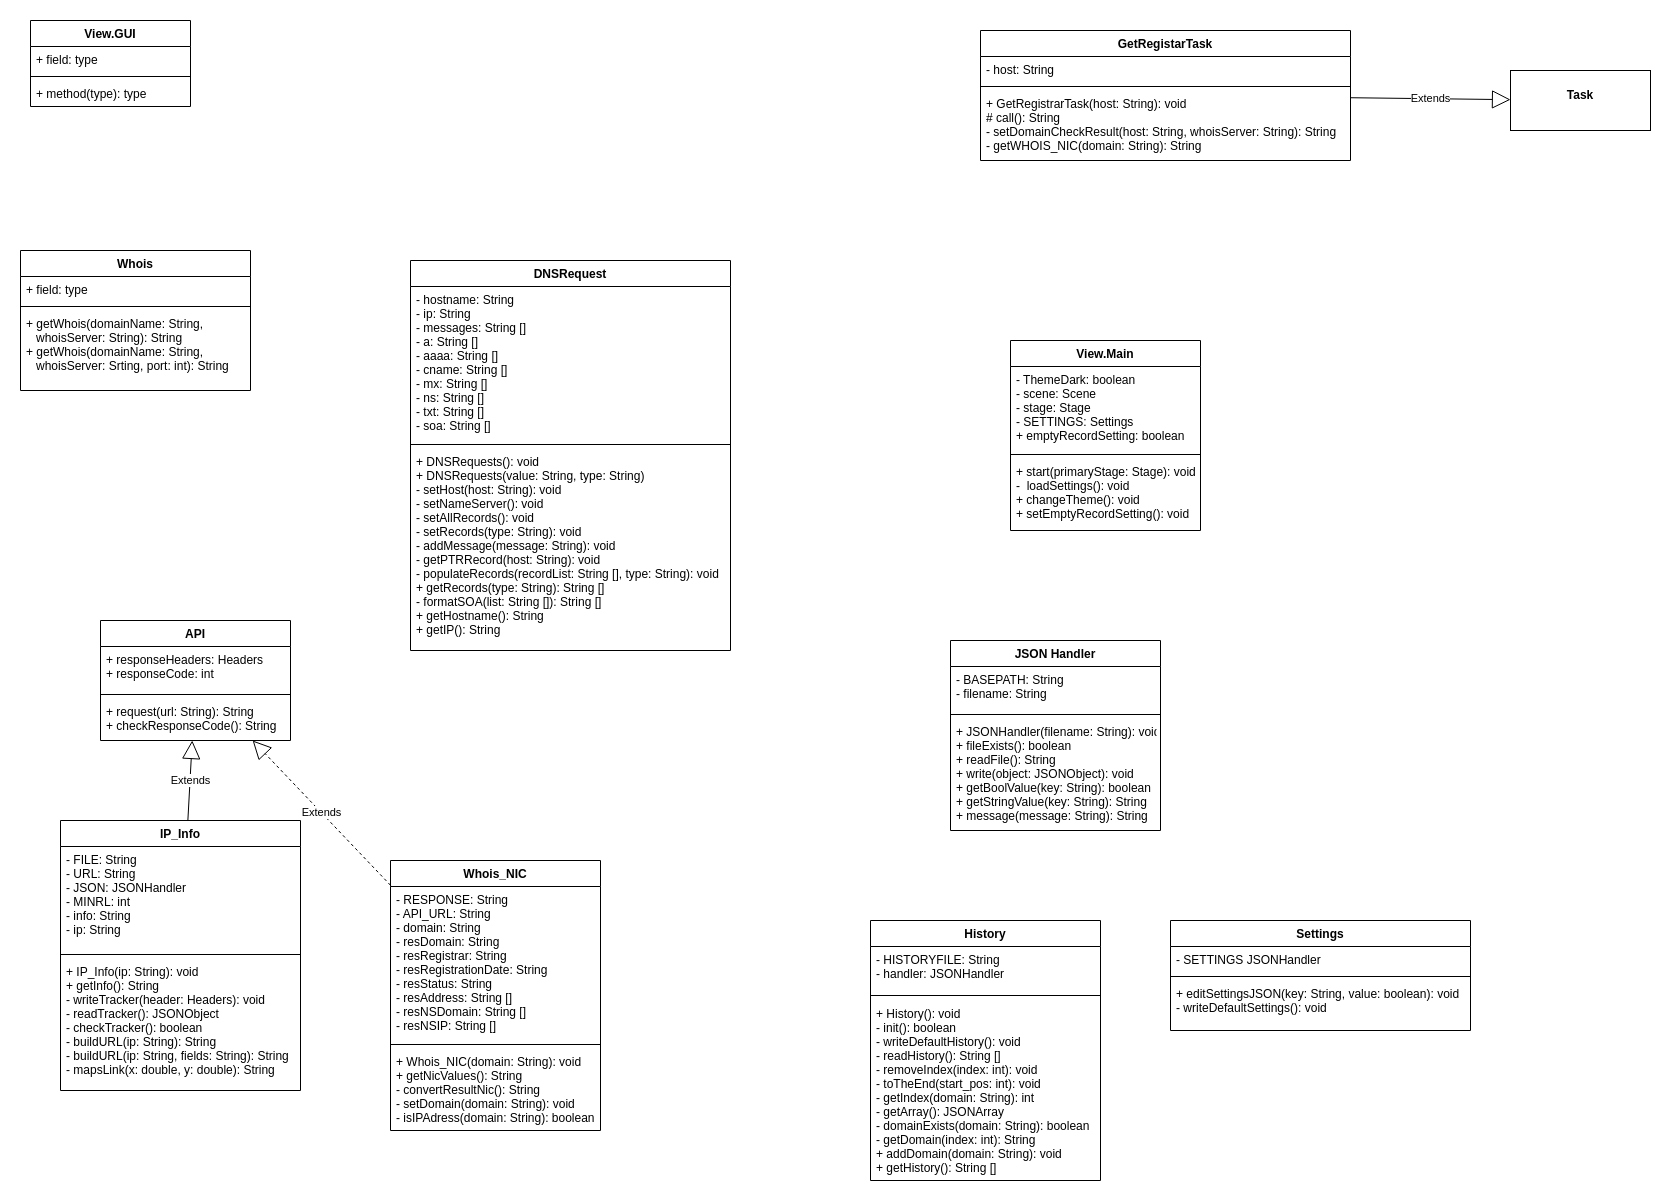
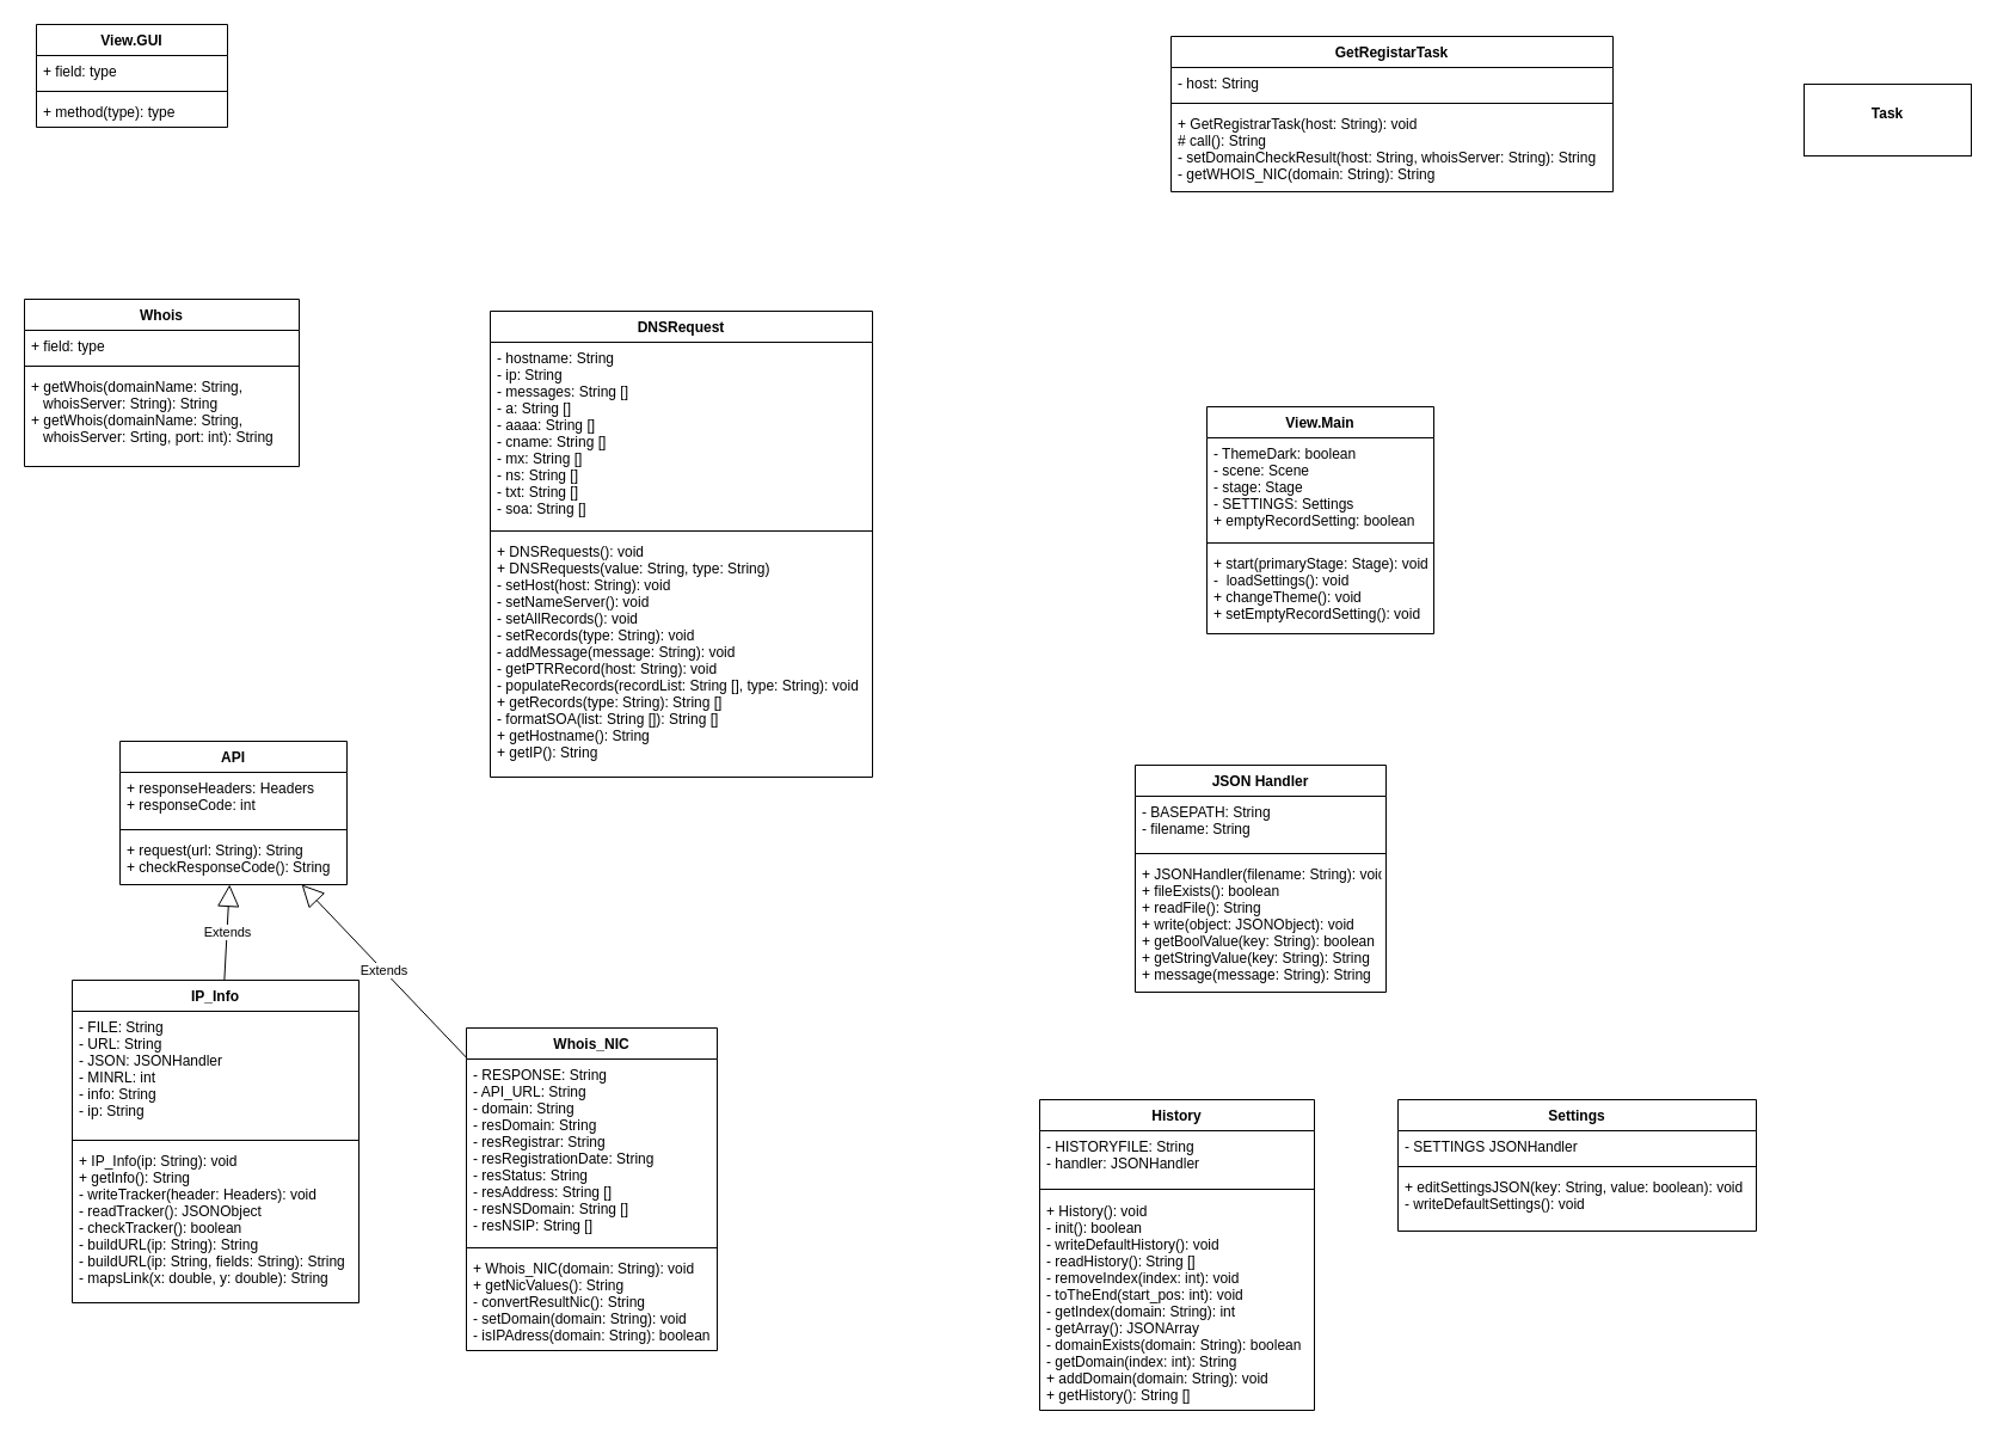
  <mxCell id="0" />
  <mxCell id="1" parent="0" />
  <mxCell id="2" value="IP_Info" style="swimlane;fontStyle=1;align=center;verticalAlign=top;childLayout=stackLayout;horizontal=1;startSize=26;horizontalStack=0;resizeParent=1;resizeParentMax=0;resizeLast=0;collapsible=1;marginBottom=0;" parent="1" vertex="1"><mxGeometry x="60" y="820" width="240" height="270" as="geometry" /></mxCell>
  <mxCell id="3" value="- FILE: String&#10;- URL: String&#10;- JSON: JSONHandler&#10;- MINRL: int&#10;- info: String&#10;- ip: String" style="text;strokeColor=none;fillColor=none;align=left;verticalAlign=top;spacingLeft=4;spacingRight=4;overflow=hidden;rotatable=0;points=[[0,0.5],[1,0.5]];portConstraint=eastwest;" parent="2" vertex="1"><mxGeometry y="26" width="240" height="104" as="geometry" /></mxCell>
  <mxCell id="4" value="" style="line;strokeWidth=1;fillColor=none;align=left;verticalAlign=middle;spacingTop=-1;spacingLeft=3;spacingRight=3;rotatable=0;labelPosition=right;points=[];portConstraint=eastwest;" parent="2" vertex="1"><mxGeometry y="130" width="240" height="8" as="geometry" /></mxCell>
  <mxCell id="5" value="+ IP_Info(ip: String): void&#10;+ getInfo(): String&#10;- writeTracker(header: Headers): void&#10;- readTracker(): JSONObject&#10;- checkTracker(): boolean&#10;- buildURL(ip: String): String&#10;- buildURL(ip: String, fields: String): String&#10;- mapsLink(x: double, y: double): String" style="text;strokeColor=none;fillColor=none;align=left;verticalAlign=top;spacingLeft=4;spacingRight=4;overflow=hidden;rotatable=0;points=[[0,0.5],[1,0.5]];portConstraint=eastwest;" parent="2" vertex="1"><mxGeometry y="138" width="240" height="132" as="geometry" /></mxCell>
  <mxCell id="6" value="Whois" style="swimlane;fontStyle=1;align=center;verticalAlign=top;childLayout=stackLayout;horizontal=1;startSize=26;horizontalStack=0;resizeParent=1;resizeParentMax=0;resizeLast=0;collapsible=1;marginBottom=0;" parent="1" vertex="1"><mxGeometry x="20" y="250" width="230" height="140" as="geometry" /></mxCell>
  <mxCell id="7" value="+ field: type" style="text;strokeColor=none;fillColor=none;align=left;verticalAlign=top;spacingLeft=4;spacingRight=4;overflow=hidden;rotatable=0;points=[[0,0.5],[1,0.5]];portConstraint=eastwest;" parent="6" vertex="1"><mxGeometry y="26" width="230" height="26" as="geometry" /></mxCell>
  <mxCell id="8" value="" style="line;strokeWidth=1;fillColor=none;align=left;verticalAlign=middle;spacingTop=-1;spacingLeft=3;spacingRight=3;rotatable=0;labelPosition=right;points=[];portConstraint=eastwest;" parent="6" vertex="1"><mxGeometry y="52" width="230" height="8" as="geometry" /></mxCell>
  <mxCell id="9" value="+ getWhois(domainName: String,&#10;   whoisServer: String): String&#10;+ getWhois(domainName: String, &#10;   whoisServer: Srting, port: int): String&#10;" style="text;strokeColor=none;fillColor=none;align=left;verticalAlign=top;spacingLeft=4;spacingRight=4;overflow=hidden;rotatable=0;points=[[0,0.5],[1,0.5]];portConstraint=eastwest;" parent="6" vertex="1"><mxGeometry y="60" width="230" height="80" as="geometry" /></mxCell>
  <mxCell id="10" value="Whois_NIC" style="swimlane;fontStyle=1;align=center;verticalAlign=top;childLayout=stackLayout;horizontal=1;startSize=26;horizontalStack=0;resizeParent=1;resizeParentMax=0;resizeLast=0;collapsible=1;marginBottom=0;" parent="1" vertex="1"><mxGeometry x="390" y="860" width="210" height="270" as="geometry" /></mxCell>
  <mxCell id="11" value="- RESPONSE: String&#10;- API_URL: String&#10;- domain: String&#10;- resDomain: String&#10;- resRegistrar: String&#10;- resRegistrationDate: String&#10;- resStatus: String&#10;- resAddress: String []&#10;- resNSDomain: String []&#10;- resNSIP: String []" style="text;strokeColor=none;fillColor=none;align=left;verticalAlign=top;spacingLeft=4;spacingRight=4;overflow=hidden;rotatable=0;points=[[0,0.5],[1,0.5]];portConstraint=eastwest;" parent="10" vertex="1"><mxGeometry y="26" width="210" height="154" as="geometry" /></mxCell>
  <mxCell id="12" value="" style="line;strokeWidth=1;fillColor=none;align=left;verticalAlign=middle;spacingTop=-1;spacingLeft=3;spacingRight=3;rotatable=0;labelPosition=right;points=[];portConstraint=eastwest;" parent="10" vertex="1"><mxGeometry y="180" width="210" height="8" as="geometry" /></mxCell>
  <mxCell id="13" value="+ Whois_NIC(domain: String): void&#10;+ getNicValues(): String&#10;- convertResultNic(): String&#10;- setDomain(domain: String): void&#10;- isIPAdress(domain: String): boolean" style="text;strokeColor=none;fillColor=none;align=left;verticalAlign=top;spacingLeft=4;spacingRight=4;overflow=hidden;rotatable=0;points=[[0,0.5],[1,0.5]];portConstraint=eastwest;" parent="10" vertex="1"><mxGeometry y="188" width="210" height="82" as="geometry" /></mxCell>
  <mxCell id="14" value="API" style="swimlane;fontStyle=1;align=center;verticalAlign=top;childLayout=stackLayout;horizontal=1;startSize=26;horizontalStack=0;resizeParent=1;resizeParentMax=0;resizeLast=0;collapsible=1;marginBottom=0;" parent="1" vertex="1"><mxGeometry x="100" y="620" width="190" height="120" as="geometry" /></mxCell>
  <mxCell id="15" value="+ responseHeaders: Headers&#10;+ responseCode: int" style="text;strokeColor=none;fillColor=none;align=left;verticalAlign=top;spacingLeft=4;spacingRight=4;overflow=hidden;rotatable=0;points=[[0,0.5],[1,0.5]];portConstraint=eastwest;" parent="14" vertex="1"><mxGeometry y="26" width="190" height="44" as="geometry" /></mxCell>
  <mxCell id="16" value="" style="line;strokeWidth=1;fillColor=none;align=left;verticalAlign=middle;spacingTop=-1;spacingLeft=3;spacingRight=3;rotatable=0;labelPosition=right;points=[];portConstraint=eastwest;" parent="14" vertex="1"><mxGeometry y="70" width="190" height="8" as="geometry" /></mxCell>
  <mxCell id="17" value="+ request(url: String): String&#10;+ checkResponseCode(): String" style="text;strokeColor=none;fillColor=none;align=left;verticalAlign=top;spacingLeft=4;spacingRight=4;overflow=hidden;rotatable=0;points=[[0,0.5],[1,0.5]];portConstraint=eastwest;" parent="14" vertex="1"><mxGeometry y="78" width="190" height="42" as="geometry" /></mxCell>
  <mxCell id="18" value="View.GUI" style="swimlane;fontStyle=1;align=center;verticalAlign=top;childLayout=stackLayout;horizontal=1;startSize=26;horizontalStack=0;resizeParent=1;resizeParentMax=0;resizeLast=0;collapsible=1;marginBottom=0;" parent="1" vertex="1"><mxGeometry x="30" y="20" width="160" height="86" as="geometry" /></mxCell>
  <mxCell id="19" value="+ field: type" style="text;strokeColor=none;fillColor=none;align=left;verticalAlign=top;spacingLeft=4;spacingRight=4;overflow=hidden;rotatable=0;points=[[0,0.5],[1,0.5]];portConstraint=eastwest;" parent="18" vertex="1"><mxGeometry y="26" width="160" height="26" as="geometry" /></mxCell>
  <mxCell id="20" value="" style="line;strokeWidth=1;fillColor=none;align=left;verticalAlign=middle;spacingTop=-1;spacingLeft=3;spacingRight=3;rotatable=0;labelPosition=right;points=[];portConstraint=eastwest;" parent="18" vertex="1"><mxGeometry y="52" width="160" height="8" as="geometry" /></mxCell>
  <mxCell id="21" value="+ method(type): type" style="text;strokeColor=none;fillColor=none;align=left;verticalAlign=top;spacingLeft=4;spacingRight=4;overflow=hidden;rotatable=0;points=[[0,0.5],[1,0.5]];portConstraint=eastwest;" parent="18" vertex="1"><mxGeometry y="60" width="160" height="26" as="geometry" /></mxCell>
  <mxCell id="22" value="JSON Handler" style="swimlane;fontStyle=1;align=center;verticalAlign=top;childLayout=stackLayout;horizontal=1;startSize=26;horizontalStack=0;resizeParent=1;resizeParentMax=0;resizeLast=0;collapsible=1;marginBottom=0;" parent="1" vertex="1"><mxGeometry x="950" y="640" width="210" height="190" as="geometry" /></mxCell>
  <mxCell id="23" value="- BASEPATH: String&#10;- filename: String" style="text;strokeColor=none;fillColor=none;align=left;verticalAlign=top;spacingLeft=4;spacingRight=4;overflow=hidden;rotatable=0;points=[[0,0.5],[1,0.5]];portConstraint=eastwest;" parent="22" vertex="1"><mxGeometry y="26" width="210" height="44" as="geometry" /></mxCell>
  <mxCell id="24" value="" style="line;strokeWidth=1;fillColor=none;align=left;verticalAlign=middle;spacingTop=-1;spacingLeft=3;spacingRight=3;rotatable=0;labelPosition=right;points=[];portConstraint=eastwest;" parent="22" vertex="1"><mxGeometry y="70" width="210" height="8" as="geometry" /></mxCell>
  <mxCell id="25" value="+ JSONHandler(filename: String): void&#10;+ fileExists(): boolean&#10;+ readFile(): String&#10;+ write(object: JSONObject): void&#10;+ getBoolValue(key: String): boolean&#10;+ getStringValue(key: String): String&#10;+ message(message: String): String&#10;" style="text;strokeColor=none;fillColor=none;align=left;verticalAlign=top;spacingLeft=4;spacingRight=4;overflow=hidden;rotatable=0;points=[[0,0.5],[1,0.5]];portConstraint=eastwest;" parent="22" vertex="1"><mxGeometry y="78" width="210" height="112" as="geometry" /></mxCell>
  <mxCell id="26" value="History" style="swimlane;fontStyle=1;align=center;verticalAlign=top;childLayout=stackLayout;horizontal=1;startSize=26;horizontalStack=0;resizeParent=1;resizeParentMax=0;resizeLast=0;collapsible=1;marginBottom=0;" parent="1" vertex="1"><mxGeometry x="870" y="920" width="230" height="260" as="geometry" /></mxCell>
  <mxCell id="27" value="- HISTORYFILE: String&#10;- handler: JSONHandler&#10;" style="text;strokeColor=none;fillColor=none;align=left;verticalAlign=top;spacingLeft=4;spacingRight=4;overflow=hidden;rotatable=0;points=[[0,0.5],[1,0.5]];portConstraint=eastwest;" parent="26" vertex="1"><mxGeometry y="26" width="230" height="44" as="geometry" /></mxCell>
  <mxCell id="28" value="" style="line;strokeWidth=1;fillColor=none;align=left;verticalAlign=middle;spacingTop=-1;spacingLeft=3;spacingRight=3;rotatable=0;labelPosition=right;points=[];portConstraint=eastwest;" parent="26" vertex="1"><mxGeometry y="70" width="230" height="10" as="geometry" /></mxCell>
  <mxCell id="29" value="+ History(): void&#10;- init(): boolean&#10;- writeDefaultHistory(): void&#10;- readHistory(): String []&#10;- removeIndex(index: int): void&#10;- toTheEnd(start_pos: int): void&#10;- getIndex(domain: String): int&#10;- getArray(): JSONArray&#10;- domainExists(domain: String): boolean&#10;- getDomain(index: int): String&#10;+ addDomain(domain: String): void&#10;+ getHistory(): String []" style="text;strokeColor=none;fillColor=none;align=left;verticalAlign=top;spacingLeft=4;spacingRight=4;overflow=hidden;rotatable=0;points=[[0,0.5],[1,0.5]];portConstraint=eastwest;" parent="26" vertex="1"><mxGeometry y="80" width="230" height="180" as="geometry" /></mxCell>
  <mxCell id="30" value="Settings" style="swimlane;fontStyle=1;align=center;verticalAlign=top;childLayout=stackLayout;horizontal=1;startSize=26;horizontalStack=0;resizeParent=1;resizeParentMax=0;resizeLast=0;collapsible=1;marginBottom=0;" parent="1" vertex="1"><mxGeometry x="1170" y="920" width="300" height="110" as="geometry" /></mxCell>
  <mxCell id="31" value="- SETTINGS JSONHandler" style="text;strokeColor=none;fillColor=none;align=left;verticalAlign=top;spacingLeft=4;spacingRight=4;overflow=hidden;rotatable=0;points=[[0,0.5],[1,0.5]];portConstraint=eastwest;" parent="30" vertex="1"><mxGeometry y="26" width="300" height="26" as="geometry" /></mxCell>
  <mxCell id="32" value="" style="line;strokeWidth=1;fillColor=none;align=left;verticalAlign=middle;spacingTop=-1;spacingLeft=3;spacingRight=3;rotatable=0;labelPosition=right;points=[];portConstraint=eastwest;" parent="30" vertex="1"><mxGeometry y="52" width="300" height="8" as="geometry" /></mxCell>
  <mxCell id="33" value="+ editSettingsJSON(key: String, value: boolean): void&#10;- writeDefaultSettings(): void" style="text;strokeColor=none;fillColor=none;align=left;verticalAlign=top;spacingLeft=4;spacingRight=4;overflow=hidden;rotatable=0;points=[[0,0.5],[1,0.5]];portConstraint=eastwest;" parent="30" vertex="1"><mxGeometry y="60" width="300" height="50" as="geometry" /></mxCell>
  <mxCell id="34" value="Extends" style="endArrow=block;endSize=16;endFill=0;html=1;" parent="1" source="2" target="14" edge="1"><mxGeometry width="160" relative="1" as="geometry"><mxPoint x="40" y="560" as="sourcePoint" /><mxPoint x="200" y="560" as="targetPoint" /></mxGeometry></mxCell>
- <mxCell id="35" value="Extends" style="endArrow=block;endSize=16;endFill=0;html=1;dashed=1;" parent="1" source="10" target="14" edge="1"><mxGeometry width="160" relative="1" as="geometry"><mxPoint x="250" y="350" as="sourcePoint" /><mxPoint x="410" y="350" as="targetPoint" /></mxGeometry></mxCell>
+ <mxCell id="35" value="Extends" style="endArrow=block;endSize=16;endFill=0;html=1;" parent="1" source="10" target="14" edge="1"><mxGeometry width="160" relative="1" as="geometry"><mxPoint x="250" y="350" as="sourcePoint" /><mxPoint x="410" y="350" as="targetPoint" /></mxGeometry></mxCell>
  <mxCell id="36" value="View.Main" style="swimlane;fontStyle=1;align=center;verticalAlign=top;childLayout=stackLayout;horizontal=1;startSize=26;horizontalStack=0;resizeParent=1;resizeParentMax=0;resizeLast=0;collapsible=1;marginBottom=0;" parent="1" vertex="1"><mxGeometry x="1010" y="340" width="190" height="190" as="geometry" /></mxCell>
  <mxCell id="37" value="- ThemeDark: boolean&#10;- scene: Scene&#10;- stage: Stage&#10;- SETTINGS: Settings&#10;+ emptyRecordSetting: boolean" style="text;strokeColor=none;fillColor=none;align=left;verticalAlign=top;spacingLeft=4;spacingRight=4;overflow=hidden;rotatable=0;points=[[0,0.5],[1,0.5]];portConstraint=eastwest;" parent="36" vertex="1"><mxGeometry y="26" width="190" height="84" as="geometry" /></mxCell>
  <mxCell id="38" value="" style="line;strokeWidth=1;fillColor=none;align=left;verticalAlign=middle;spacingTop=-1;spacingLeft=3;spacingRight=3;rotatable=0;labelPosition=right;points=[];portConstraint=eastwest;" parent="36" vertex="1"><mxGeometry y="110" width="190" height="8" as="geometry" /></mxCell>
  <mxCell id="39" value="+ start(primaryStage: Stage): void&#10;-  loadSettings(): void&#10;+ changeTheme(): void&#10;+ setEmptyRecordSetting(): void" style="text;strokeColor=none;fillColor=none;align=left;verticalAlign=top;spacingLeft=4;spacingRight=4;overflow=hidden;rotatable=0;points=[[0,0.5],[1,0.5]];portConstraint=eastwest;" parent="36" vertex="1"><mxGeometry y="118" width="190" height="72" as="geometry" /></mxCell>
  <mxCell id="40" value="GetRegistarTask" style="swimlane;fontStyle=1;align=center;verticalAlign=top;childLayout=stackLayout;horizontal=1;startSize=26;horizontalStack=0;resizeParent=1;resizeParentMax=0;resizeLast=0;collapsible=1;marginBottom=0;" parent="1" vertex="1"><mxGeometry x="980" y="30" width="370" height="130" as="geometry" /></mxCell>
  <mxCell id="41" value="- host: String" style="text;strokeColor=none;fillColor=none;align=left;verticalAlign=top;spacingLeft=4;spacingRight=4;overflow=hidden;rotatable=0;points=[[0,0.5],[1,0.5]];portConstraint=eastwest;" parent="40" vertex="1"><mxGeometry y="26" width="370" height="26" as="geometry" /></mxCell>
  <mxCell id="42" value="" style="line;strokeWidth=1;fillColor=none;align=left;verticalAlign=middle;spacingTop=-1;spacingLeft=3;spacingRight=3;rotatable=0;labelPosition=right;points=[];portConstraint=eastwest;" parent="40" vertex="1"><mxGeometry y="52" width="370" height="8" as="geometry" /></mxCell>
  <mxCell id="43" value="+ GetRegistrarTask(host: String): void&#10;# call(): String&#10;- setDomainCheckResult(host: String, whoisServer: String): String&#10;- getWHOIS_NIC(domain: String): String" style="text;strokeColor=none;fillColor=none;align=left;verticalAlign=top;spacingLeft=4;spacingRight=4;overflow=hidden;rotatable=0;points=[[0,0.5],[1,0.5]];portConstraint=eastwest;" parent="40" vertex="1"><mxGeometry y="60" width="370" height="70" as="geometry" /></mxCell>
  <mxCell id="44" value="DNSRequest" style="swimlane;fontStyle=1;align=center;verticalAlign=top;childLayout=stackLayout;horizontal=1;startSize=26;horizontalStack=0;resizeParent=1;resizeParentMax=0;resizeLast=0;collapsible=1;marginBottom=0;" parent="1" vertex="1"><mxGeometry x="410" y="260" width="320" height="390" as="geometry" /></mxCell>
  <mxCell id="45" value="- hostname: String&#10;- ip: String&#10;- messages: String []&#10;- a: String []&#10;- aaaa: String []&#10;- cname: String []&#10;- mx: String []&#10;- ns: String []&#10;- txt: String []&#10;- soa: String []" style="text;strokeColor=none;fillColor=none;align=left;verticalAlign=top;spacingLeft=4;spacingRight=4;overflow=hidden;rotatable=0;points=[[0,0.5],[1,0.5]];portConstraint=eastwest;" parent="44" vertex="1"><mxGeometry y="26" width="320" height="154" as="geometry" /></mxCell>
  <mxCell id="46" value="" style="line;strokeWidth=1;fillColor=none;align=left;verticalAlign=middle;spacingTop=-1;spacingLeft=3;spacingRight=3;rotatable=0;labelPosition=right;points=[];portConstraint=eastwest;" parent="44" vertex="1"><mxGeometry y="180" width="320" height="8" as="geometry" /></mxCell>
  <mxCell id="47" value="+ DNSRequests(): void&#10;+ DNSRequests(value: String, type: String)&#10;- setHost(host: String): void&#10;- setNameServer(): void&#10;- setAllRecords(): void&#10;- setRecords(type: String): void&#10;- addMessage(message: String): void&#10;- getPTRRecord(host: String): void&#10;- populateRecords(recordList: String [], type: String): void&#10;+ getRecords(type: String): String []&#10;- formatSOA(list: String []): String []&#10;+ getHostname(): String&#10;+ getIP(): String" style="text;strokeColor=none;fillColor=none;align=left;verticalAlign=top;spacingLeft=4;spacingRight=4;overflow=hidden;rotatable=0;points=[[0,0.5],[1,0.5]];portConstraint=eastwest;" parent="44" vertex="1"><mxGeometry y="188" width="320" height="202" as="geometry" /></mxCell>
  <mxCell id="48" value="&lt;p style=&quot;margin: 0px ; margin-top: 4px ; text-align: center&quot;&gt;&lt;br&gt;&lt;b&gt;Task&lt;/b&gt;&lt;/p&gt;" style="verticalAlign=top;align=left;overflow=fill;fontSize=12;fontFamily=Helvetica;html=1;" parent="1" vertex="1"><mxGeometry x="1510" y="70" width="140" height="60" as="geometry" /></mxCell>
- <mxCell id="49" value="Extends" style="endArrow=block;endSize=16;endFill=0;html=1;" parent="1" source="40" target="48" edge="1"><mxGeometry width="160" relative="1" as="geometry"><mxPoint x="1210" y="50" as="sourcePoint" /><mxPoint x="1370" y="50" as="targetPoint" /></mxGeometry></mxCell>
